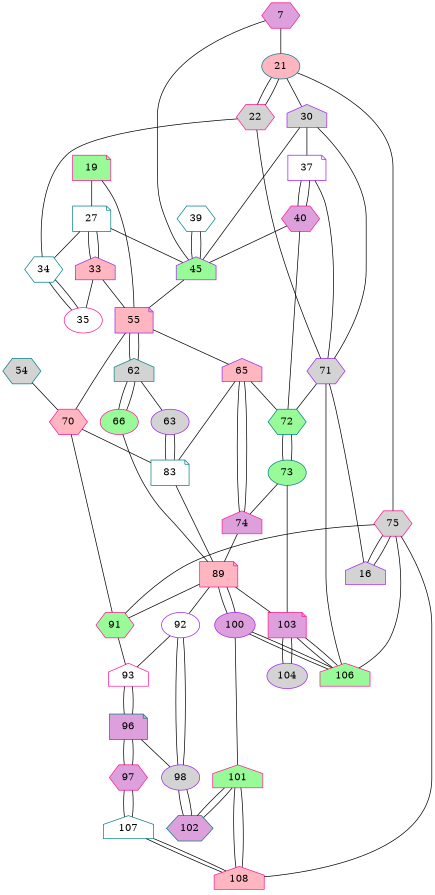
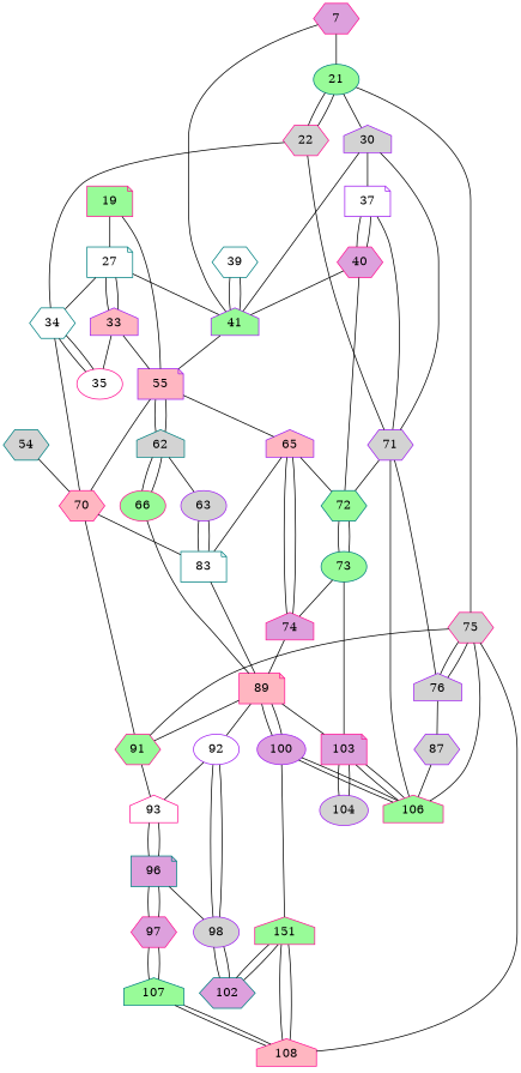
  graph {
    node [color=deeppink fillcolor=lightgrey shape=hexagon style=filled]
    7 [fillcolor=plum super="+1"]
-   21 [color=teal fillcolor=lightpink shape=ellipse super="+14+11"]
-   41 [color=purple fillcolor=palegreen shape=house super="+25+38" label=45]
+   21 [color=teal fillcolor=palegreen shape=ellipse super="+14+11"]
+   41 [color=purple fillcolor=palegreen shape=house super="+25+38"]
    22
    30 [color=purple shape=house super="+24+15"]
    75 [super="+61"]
    55 [color=purple fillcolor=lightpink shape=note super="+47+43"]
    19 [fillcolor=palegreen shape=note]
    27 [color=teal fillcolor=white shape=note super="+20"]
    34 [color=teal fillcolor=white super="+3+28"]
    33 [color=purple fillcolor=lightpink shape=house]
    70 [fillcolor=lightpink super="+59+69+68+58"]
    62 [color=teal shape=house]
    65 [color=purple fillcolor=lightpink shape=house super="+46"]
    71 [color=purple super="+49+48+29+50"]
    37 [color=purple fillcolor=white shape=note super="+36"]
    35 [fillcolor=white shape=ellipse]
    91 [fillcolor=palegreen super="+82+81+90"]
-   76 [color=purple shape=house label=16]
+   76 [color=purple shape=house]
    106 [fillcolor=palegreen shape=house super="+105+99"]
    108 [fillcolor=lightpink shape=house]
    72 [color=teal fillcolor=palegreen super="+45+44"]
    40 [fillcolor=plum]
    83 [color=teal fillcolor=white shape=note super="+67+64"]
    39 [color=teal fillcolor=white]
    73 [color=teal fillcolor=palegreen shape=ellipse]
    54 [color=teal]
    63 [color=purple shape=ellipse]
    66 [fillcolor=palegreen shape=ellipse]
    74 [fillcolor=plum shape=house]
    89 [fillcolor=lightpink shape=note super="+86+88"]
    103 [fillcolor=plum shape=note super="+79+80+95"]
    92 [color=purple fillcolor=white shape=ellipse]
    100 [color=purple fillcolor=plum shape=ellipse]
    93 [fillcolor=white shape=house]
+   87 [color=purple]
    104 [color=purple shape=ellipse]
    98 [color=purple shape=ellipse]
-   101 [fillcolor=palegreen shape=house]
+   101 [fillcolor=palegreen shape=house label=151]
    96 [color=teal fillcolor=plum shape=note]
    97 [fillcolor=plum]
-   107 [color=teal fillcolor=white shape=house]
+   107 [color=teal fillcolor=palegreen shape=house]
    102 [color=teal fillcolor=plum]
    7 -- 21 [weight=2]
    7 -- 41
    21 -- 22 [weight=2]
    21 -- 22
    21 -- 30 [weight=2]
    21 -- 75 [weight=2]
    41 -- 55 [weight=2]
    22 -- 34
    22 -- 71
    30 -- 41
    30 -- 71
    30 -- 37 [weight=2]
    75 -- 91
    75 -- 76
    75 -- 76
    75 -- 106
    75 -- 108
    55 -- 70 [weight=3]
    55 -- 62
    55 -- 62
    55 -- 65
    19 -- 55
    19 -- 27 [weight=2]
    27 -- 41
    27 -- 34 [weight=2]
    27 -- 33
    27 -- 33
+   34 -- 70
    34 -- 35 [weight=2]
    34 -- 35
    33 -- 55
    33 -- 35
    70 -- 91 [weight=3]
    70 -- 83 [weight=2]
    62 -- 63
    62 -- 66
    62 -- 66
    65 -- 72
    65 -- 83
    65 -- 74
    65 -- 74
    71 -- 76
    71 -- 106
    71 -- 72 [weight=2]
    37 -- 71
    37 -- 40
    37 -- 40
    91 -- 93
+   76 -- 87
    72 -- 73
    72 -- 73
    40 -- 41
    40 -- 72
    83 -- 89
    39 -- 41 [weight=3]
    39 -- 41
    73 -- 74
    73 -- 103
    54 -- 70 [weight=3]
    63 -- 83 [weight=2]
    63 -- 83
    66 -- 89
    74 -- 89
    89 -- 91
    89 -- 103
    89 -- 92
    89 -- 100
    89 -- 100
    103 -- 106 [weight=2]
    103 -- 106
    103 -- 104 [weight=3]
    103 -- 104
    92 -- 93
    92 -- 98
    92 -- 98
    100 -- 106
    100 -- 106
    100 -- 101
    93 -- 96
    93 -- 96
+   87 -- 106 [weight=2]
    98 -- 102
    98 -- 102
    101 -- 108
    101 -- 108
    101 -- 102
    101 -- 102
    96 -- 98
    96 -- 97
    96 -- 97
    97 -- 107
    97 -- 107
    107 -- 108
    107 -- 108
  }
